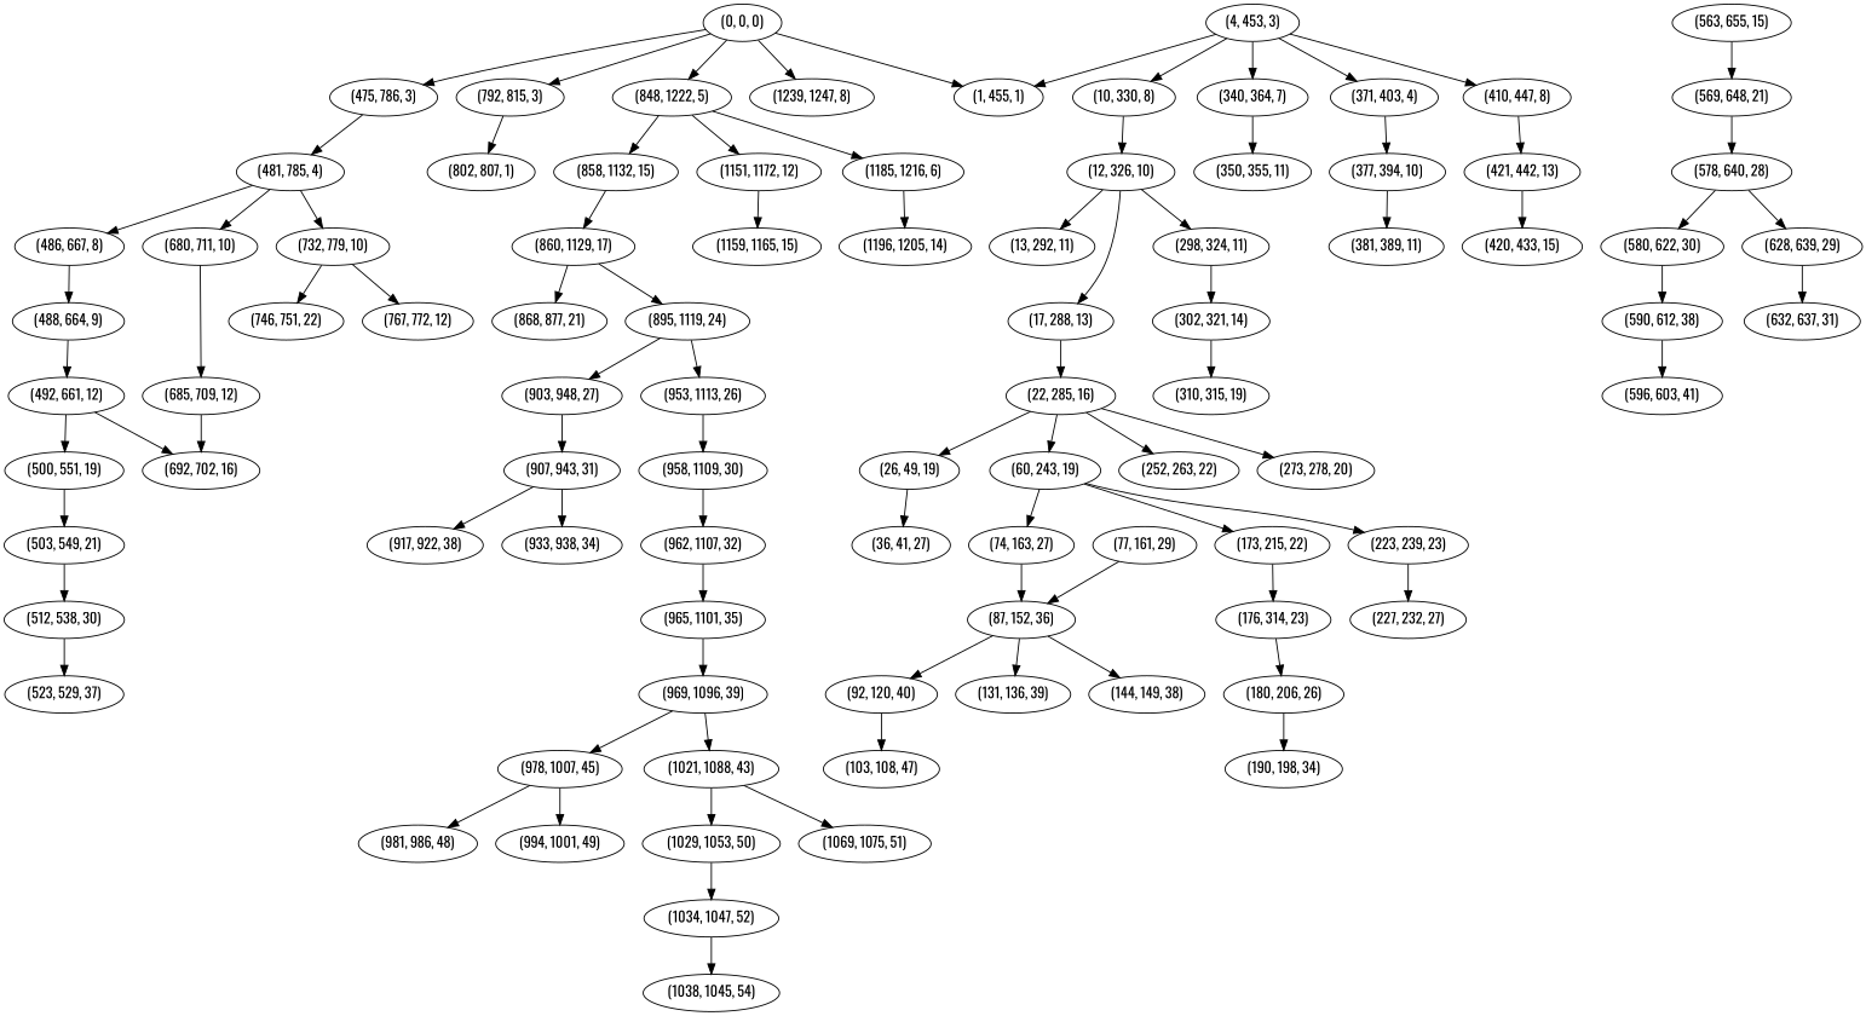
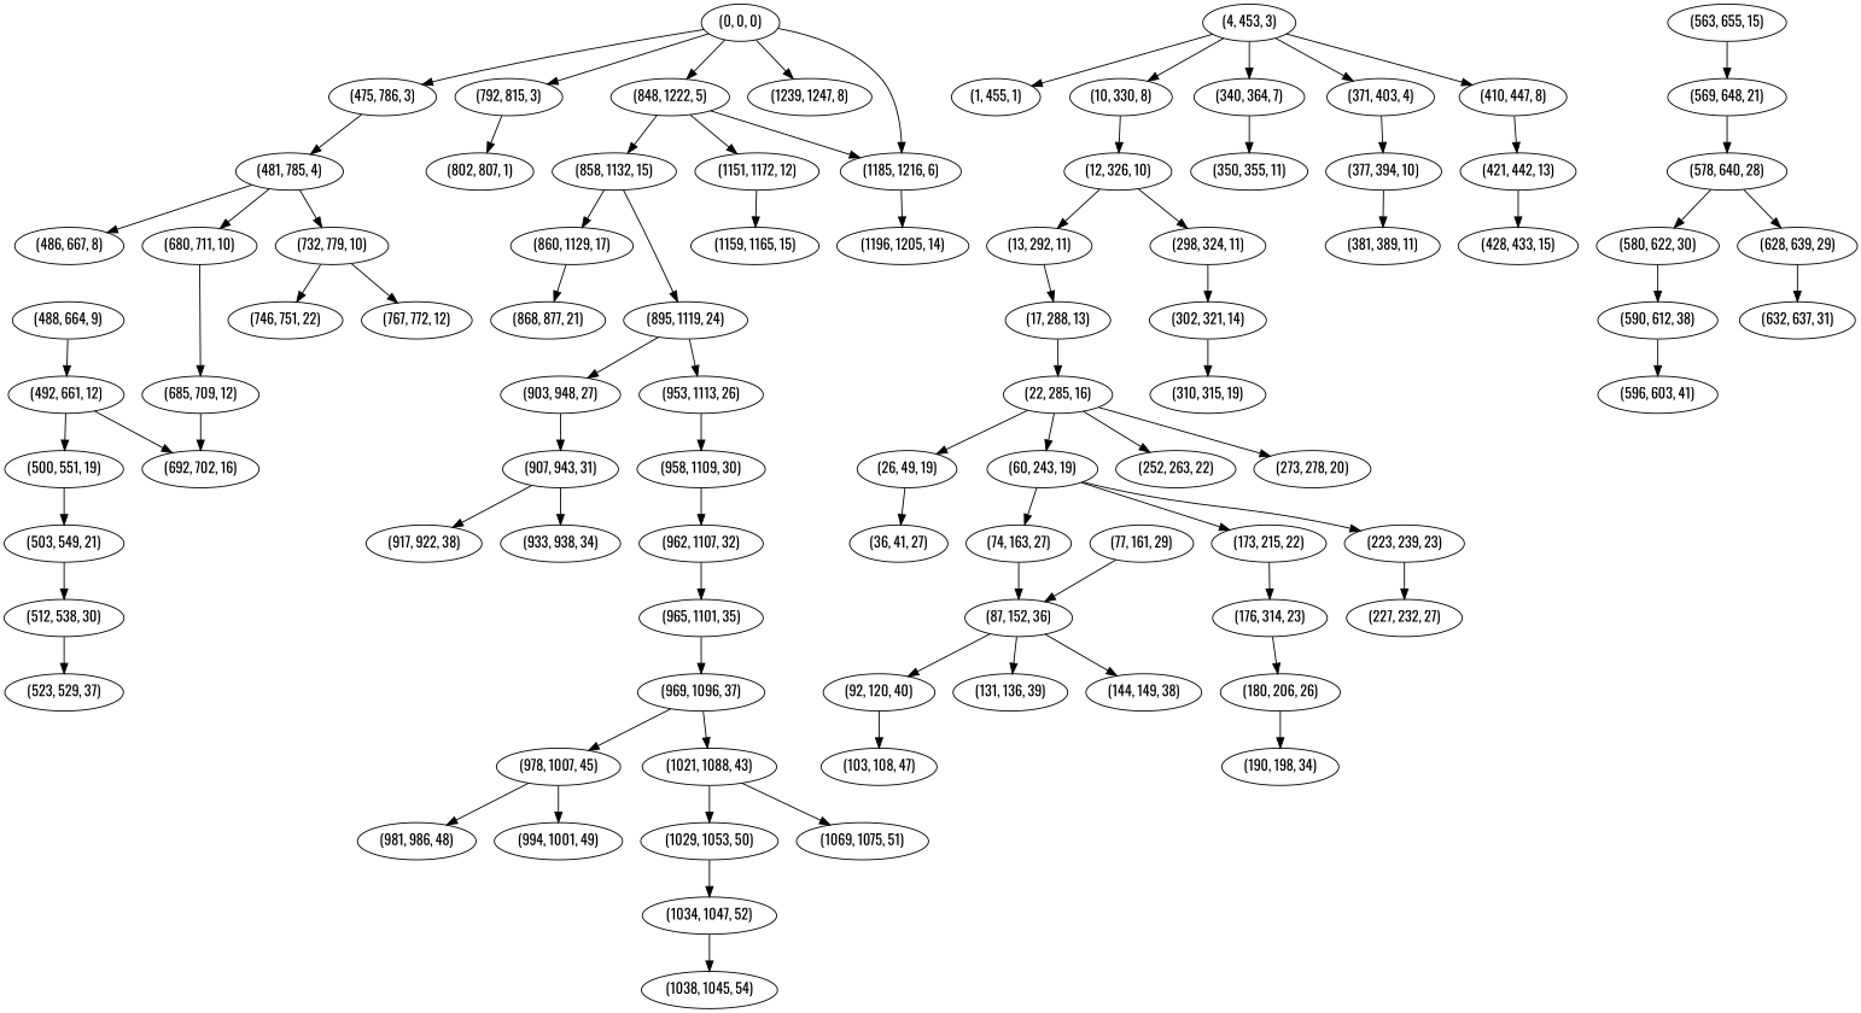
  digraph {
    fontname=Oswald
    node [fontname=Oswald]
    edge [fontname=Oswald]
    "(0, 0, 0)"
    "(1, 455, 1)"
    "(475, 786, 3)"
    "(792, 815, 3)"
    "(848, 1222, 5)"
    "(1239, 1247, 8)"
    "(481, 785, 4)"
    n8 [label="(802, 807, 1)"]
    "(858, 1132, 15)"
    "(1151, 1172, 12)"
    "(1185, 1216, 6)"
    "(4, 453, 3)"
    "(10, 330, 8)"
    "(340, 364, 7)"
    "(371, 403, 4)"
    "(410, 447, 8)"
    "(12, 326, 10)"
    "(350, 355, 11)"
    "(377, 394, 10)"
    "(421, 442, 13)"
    "(13, 292, 11)"
    "(298, 324, 11)"
    "(17, 288, 13)"
    "(302, 321, 14)"
    "(22, 285, 16)"
    "(26, 49, 19)"
    "(60, 243, 19)"
    "(252, 263, 22)"
    "(273, 278, 20)"
    "(36, 41, 27)"
    "(74, 163, 27)"
    "(173, 215, 22)"
    "(223, 239, 23)"
    "(87, 152, 36)"
    n35 [label="(176, 314, 23)"]
    "(227, 232, 27)"
    "(77, 161, 29)"
    "(92, 120, 40)"
    "(131, 136, 39)"
    "(144, 149, 38)"
    "(103, 108, 47)"
    "(180, 206, 26)"
    "(190, 198, 34)"
    "(310, 315, 19)"
    "(381, 389, 11)"
-   "(428, 433, 15)" [label="(420, 433, 15)"]
+   "(428, 433, 15)"
    "(486, 667, 8)"
    "(680, 711, 10)"
    "(732, 779, 10)"
    "(488, 664, 9)"
    "(685, 709, 12)"
    "(746, 751, 22)"
    "(767, 772, 12)"
    "(492, 661, 12)"
    "(500, 551, 19)"
    "(692, 702, 16)"
    "(503, 549, 21)"
    "(563, 655, 15)"
    "(569, 648, 21)"
    "(512, 538, 30)"
    "(523, 529, 37)"
    "(578, 640, 28)"
    "(580, 622, 30)"
    "(628, 639, 29)"
    "(590, 612, 38)"
    "(632, 637, 31)"
    "(596, 603, 41)"
    "(860, 1129, 17)"
    "(1159, 1165, 15)"
    "(1196, 1205, 14)"
    "(868, 877, 21)"
    "(895, 1119, 24)"
    "(903, 948, 27)"
    "(953, 1113, 26)"
    "(907, 943, 31)"
    "(958, 1109, 30)"
    "(917, 922, 38)"
    "(933, 938, 34)"
    "(962, 1107, 32)"
    "(965, 1101, 35)"
-   "(969, 1096, 39)"
+   "(969, 1096, 39)" [label="(969, 1096, 37)"]
    "(978, 1007, 45)"
    "(1021, 1088, 43)"
    "(981, 986, 48)"
    "(994, 1001, 49)"
    "(1029, 1053, 50)"
    "(1069, 1075, 51)"
    "(1034, 1047, 52)"
    "(1038, 1045, 54)"
-   "(0, 0, 0)" -> "(1, 455, 1)"
+   "(0, 0, 0)" -> "(1185, 1216, 6)"
    "(0, 0, 0)" -> "(475, 786, 3)"
    "(0, 0, 0)" -> "(792, 815, 3)"
    "(0, 0, 0)" -> "(848, 1222, 5)"
    "(0, 0, 0)" -> "(1239, 1247, 8)"
    "(475, 786, 3)" -> "(481, 785, 4)"
    "(792, 815, 3)" -> n8
    "(848, 1222, 5)" -> "(858, 1132, 15)"
    "(848, 1222, 5)" -> "(1151, 1172, 12)"
    "(848, 1222, 5)" -> "(1185, 1216, 6)"
    "(481, 785, 4)" -> "(486, 667, 8)"
    "(481, 785, 4)" -> "(680, 711, 10)"
    "(481, 785, 4)" -> "(732, 779, 10)"
    "(858, 1132, 15)" -> "(860, 1129, 17)"
    "(1151, 1172, 12)" -> "(1159, 1165, 15)"
    "(1185, 1216, 6)" -> "(1196, 1205, 14)"
    "(4, 453, 3)" -> "(1, 455, 1)"
    "(4, 453, 3)" -> "(10, 330, 8)"
    "(4, 453, 3)" -> "(340, 364, 7)"
    "(4, 453, 3)" -> "(371, 403, 4)"
    "(4, 453, 3)" -> "(410, 447, 8)"
    "(10, 330, 8)" -> "(12, 326, 10)"
    "(340, 364, 7)" -> "(350, 355, 11)"
    "(371, 403, 4)" -> "(377, 394, 10)"
    "(410, 447, 8)" -> "(421, 442, 13)"
    "(12, 326, 10)" -> "(13, 292, 11)"
    "(12, 326, 10)" -> "(298, 324, 11)"
    "(377, 394, 10)" -> "(381, 389, 11)"
    "(421, 442, 13)" -> "(428, 433, 15)"
-   "(12, 326, 10)" -> "(17, 288, 13)"
+   "(13, 292, 11)" -> "(17, 288, 13)"
    "(298, 324, 11)" -> "(302, 321, 14)"
    "(17, 288, 13)" -> "(22, 285, 16)"
    "(302, 321, 14)" -> "(310, 315, 19)"
    "(22, 285, 16)" -> "(26, 49, 19)"
    "(22, 285, 16)" -> "(60, 243, 19)"
    "(22, 285, 16)" -> "(252, 263, 22)"
    "(22, 285, 16)" -> "(273, 278, 20)"
    "(26, 49, 19)" -> "(36, 41, 27)"
    "(60, 243, 19)" -> "(74, 163, 27)"
    "(60, 243, 19)" -> "(173, 215, 22)"
    "(60, 243, 19)" -> "(223, 239, 23)"
    "(74, 163, 27)" -> "(87, 152, 36)"
    "(173, 215, 22)" -> n35
    "(223, 239, 23)" -> "(227, 232, 27)"
    "(87, 152, 36)" -> "(92, 120, 40)"
    "(87, 152, 36)" -> "(131, 136, 39)"
    "(87, 152, 36)" -> "(144, 149, 38)"
    n35 -> "(180, 206, 26)"
    "(77, 161, 29)" -> "(87, 152, 36)"
    "(92, 120, 40)" -> "(103, 108, 47)"
    "(180, 206, 26)" -> "(190, 198, 34)"
-   "(486, 667, 8)" -> "(488, 664, 9)"
    "(680, 711, 10)" -> "(685, 709, 12)"
    "(732, 779, 10)" -> "(746, 751, 22)"
    "(732, 779, 10)" -> "(767, 772, 12)"
    "(488, 664, 9)" -> "(492, 661, 12)"
    "(685, 709, 12)" -> "(692, 702, 16)"
    "(492, 661, 12)" -> "(500, 551, 19)"
    "(492, 661, 12)" -> "(692, 702, 16)"
    "(500, 551, 19)" -> "(503, 549, 21)"
    "(503, 549, 21)" -> "(512, 538, 30)"
    "(563, 655, 15)" -> "(569, 648, 21)"
    "(569, 648, 21)" -> "(578, 640, 28)"
    "(512, 538, 30)" -> "(523, 529, 37)"
    "(578, 640, 28)" -> "(580, 622, 30)"
    "(578, 640, 28)" -> "(628, 639, 29)"
    "(580, 622, 30)" -> "(590, 612, 38)"
    "(628, 639, 29)" -> "(632, 637, 31)"
    "(590, 612, 38)" -> "(596, 603, 41)"
    "(860, 1129, 17)" -> "(868, 877, 21)"
-   "(860, 1129, 17)" -> "(895, 1119, 24)"
+   "(858, 1132, 15)" -> "(895, 1119, 24)"
    "(895, 1119, 24)" -> "(903, 948, 27)"
    "(895, 1119, 24)" -> "(953, 1113, 26)"
    "(903, 948, 27)" -> "(907, 943, 31)"
    "(953, 1113, 26)" -> "(958, 1109, 30)"
    "(907, 943, 31)" -> "(917, 922, 38)"
    "(907, 943, 31)" -> "(933, 938, 34)"
    "(958, 1109, 30)" -> "(962, 1107, 32)"
    "(962, 1107, 32)" -> "(965, 1101, 35)"
    "(965, 1101, 35)" -> "(969, 1096, 39)"
    "(969, 1096, 39)" -> "(978, 1007, 45)"
    "(969, 1096, 39)" -> "(1021, 1088, 43)"
    "(978, 1007, 45)" -> "(981, 986, 48)"
    "(978, 1007, 45)" -> "(994, 1001, 49)"
    "(1021, 1088, 43)" -> "(1029, 1053, 50)"
    "(1021, 1088, 43)" -> "(1069, 1075, 51)"
    "(1029, 1053, 50)" -> "(1034, 1047, 52)"
    "(1034, 1047, 52)" -> "(1038, 1045, 54)"
  }
